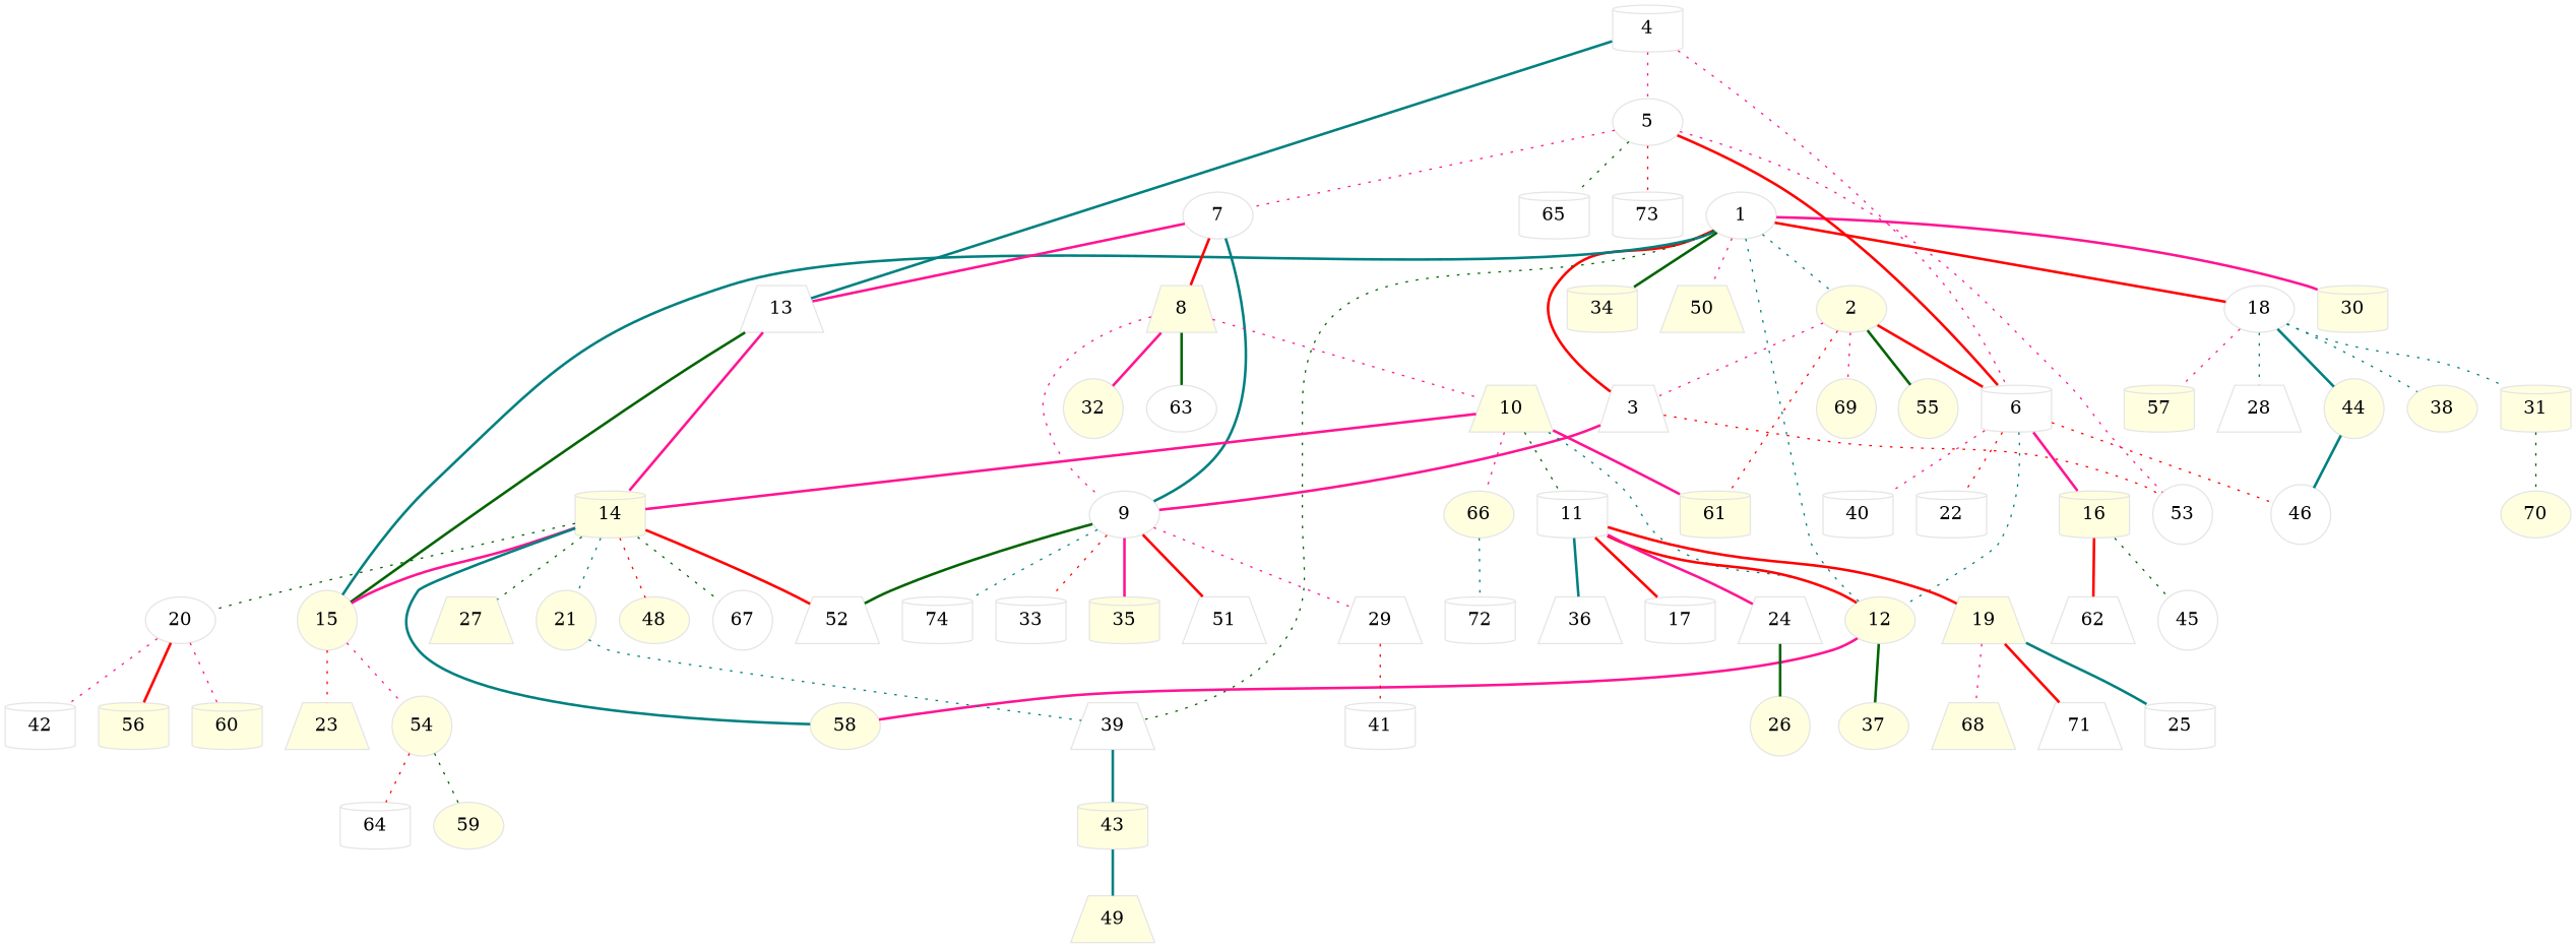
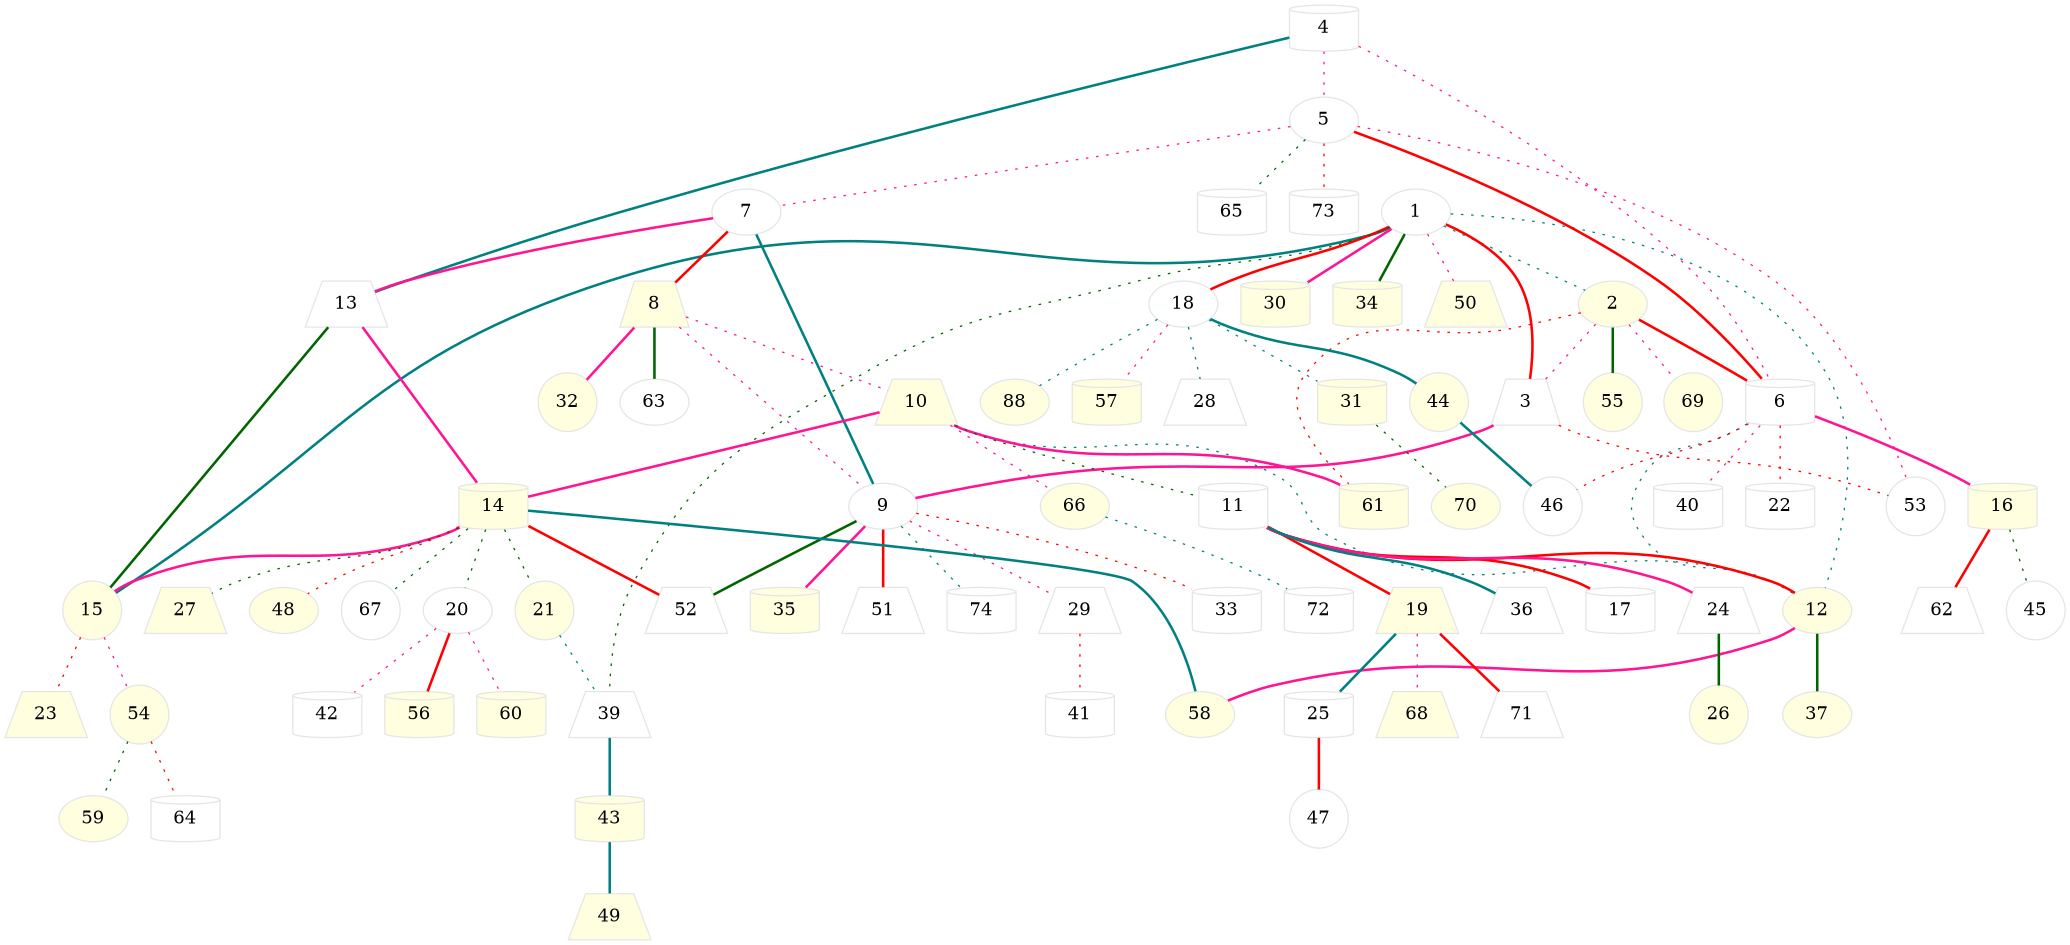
  graph {
    node [color=gray90 fillcolor=white shape=cylinder style=filled]
    edge [color=deeppink style=dotted]
    1 [shape=ellipse]
    2 [fillcolor=lightyellow shape=ellipse]
    3 [shape=trapezium]
    12 [fillcolor=lightyellow shape=ellipse]
    15 [fillcolor=lightyellow shape=circle]
    18 [shape=ellipse]
    30 [fillcolor=lightyellow]
    34 [fillcolor=lightyellow]
    39 [shape=trapezium]
    50 [fillcolor=lightyellow shape=trapezium]
    6
    55 [fillcolor=lightyellow shape=circle]
    61 [fillcolor=lightyellow]
    69 [fillcolor=lightyellow shape=circle]
    9 [shape=ellipse]
    53 [shape=circle]
    37 [fillcolor=lightyellow shape=ellipse]
    58 [fillcolor=lightyellow shape=ellipse]
    23 [fillcolor=lightyellow shape=trapezium]
    54 [fillcolor=lightyellow shape=circle]
    28 [shape=trapezium]
    31 [fillcolor=lightyellow]
-   38 [fillcolor=lightyellow shape=ellipse]
+   38 [fillcolor=lightyellow shape=ellipse label=88]
    44 [fillcolor=lightyellow shape=circle]
    57 [fillcolor=lightyellow]
    43 [fillcolor=lightyellow]
    16 [fillcolor=lightyellow]
    22
    40
    46 [shape=circle]
    29 [shape=trapezium]
    33
    35 [fillcolor=lightyellow]
    51 [shape=trapezium]
    52 [shape=trapezium]
    74
    4
    5 [shape=ellipse]
    13 [shape=trapezium]
    7 [shape=ellipse]
    65
    73
    14 [fillcolor=lightyellow]
    8 [fillcolor=lightyellow shape=trapezium]
    62 [shape=trapezium]
    45 [shape=circle]
    10 [fillcolor=lightyellow shape=trapezium]
    32 [fillcolor=lightyellow shape=circle]
    63 [shape=ellipse]
    11
    66 [fillcolor=lightyellow shape=ellipse]
    41
    17
    19 [fillcolor=lightyellow shape=trapezium]
    24 [shape=trapezium]
    36 [shape=trapezium]
    20 [shape=ellipse]
    21 [fillcolor=lightyellow shape=circle]
    27 [fillcolor=lightyellow shape=trapezium]
    48 [fillcolor=lightyellow shape=ellipse]
    67 [shape=circle]
    72
    25
    68 [fillcolor=lightyellow shape=trapezium]
    71 [shape=trapezium]
    26 [fillcolor=lightyellow shape=circle]
    42
    56 [fillcolor=lightyellow]
    60 [fillcolor=lightyellow]
    59 [fillcolor=lightyellow shape=ellipse]
    64
    70 [fillcolor=lightyellow shape=ellipse]
+   47 [shape=circle]
    49 [fillcolor=lightyellow shape=trapezium]
    1 -- 2 [color=teal]
    1 -- 3 [color=red style=bold]
    1 -- 12 [color=teal]
    1 -- 15 [color=teal style=bold]
    1 -- 18 [color=red style=bold]
    1 -- 30 [style=bold]
    1 -- 34 [color=darkgreen style=bold]
    1 -- 39 [color=darkgreen]
    1 -- 50
    2 -- 3
    2 -- 6 [color=red style=bold]
    2 -- 55 [color=darkgreen style=bold]
    2 -- 61 [color=red]
    2 -- 69
    3 -- 9 [style=bold]
    3 -- 53 [color=red]
    12 -- 37 [color=darkgreen style=bold]
    12 -- 58 [style=bold]
    15 -- 23 [color=red]
    15 -- 54
    18 -- 28 [color=teal]
    18 -- 31 [color=teal]
    18 -- 38 [color=teal]
    18 -- 44 [color=teal style=bold]
    18 -- 57
    39 -- 43 [color=teal style=bold]
    6 -- 12 [color=teal]
    6 -- 16 [style=bold]
    6 -- 22 [color=red]
    6 -- 40
    6 -- 46 [color=red]
    9 -- 29
    9 -- 33 [color=red]
    9 -- 35 [style=bold]
    9 -- 51 [color=red style=bold]
    9 -- 52 [color=darkgreen style=bold]
    9 -- 74 [color=teal]
    54 -- 59 [color=darkgreen]
    54 -- 64 [color=red]
    31 -- 70 [color=darkgreen]
    44 -- 46 [color=teal style=bold]
    43 -- 49 [color=teal style=bold]
    16 -- 62 [color=red style=bold]
    16 -- 45 [color=darkgreen]
    29 -- 41 [color=red]
    4 -- 6
    4 -- 5
    4 -- 13 [color=teal style=bold]
    5 -- 6 [color=red style=bold]
    5 -- 53
    5 -- 7
    5 -- 65 [color=darkgreen]
    5 -- 73 [color=red]
    13 -- 15 [color=darkgreen style=bold]
    13 -- 14 [style=bold]
    7 -- 9 [color=teal style=bold]
    7 -- 13 [style=bold]
    7 -- 8 [color=red style=bold]
    14 -- 15 [style=bold]
    14 -- 58 [color=teal style=bold]
    14 -- 52 [color=red style=bold]
    14 -- 20 [color=darkgreen]
-   14 -- 21 [color=teal]
+   14 -- 21 [color=darkgreen]
    14 -- 27 [color=darkgreen]
    14 -- 48 [color=red]
    14 -- 67 [color=darkgreen]
    8 -- 9
    8 -- 10
    8 -- 32 [style=bold]
    8 -- 63 [color=darkgreen style=bold]
    10 -- 12 [color=teal]
    10 -- 61 [style=bold]
    10 -- 14 [style=bold]
    10 -- 11 [color=darkgreen]
    10 -- 66
    11 -- 12 [color=red style=bold]
    11 -- 17 [color=red style=bold]
    11 -- 19 [color=red style=bold]
    11 -- 24 [style=bold]
    11 -- 36 [color=teal style=bold]
    66 -- 72 [color=teal]
    19 -- 25 [color=teal style=bold]
    19 -- 68
    19 -- 71 [color=red style=bold]
    24 -- 26 [color=darkgreen style=bold]
    20 -- 42
    20 -- 56 [color=red style=bold]
    20 -- 60
    21 -- 39 [color=teal]
+   25 -- 47 [color=red style=bold]
  }
